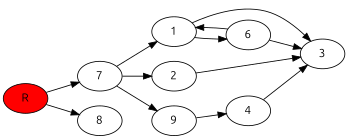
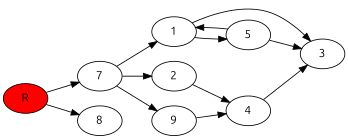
  digraph {
    fontname=Ubuntu
    rankdir=LR
    node [fontname=Ubuntu]
    edge [fontname=Ubuntu]
    1
    3
-   6
+   6 [label=5]
    2
    4
    n6 [label=9]
    7
    R [fillcolor="#ff0000" style=filled]
    8
    1 -> 3
    1 -> 6
    6 -> 1
    6 -> 3
-   2 -> 3
+   2 -> 4
    4 -> 3
    n6 -> 4
    7 -> 1
    7 -> 2
    7 -> n6
    R -> 7
    R -> 8
  }
